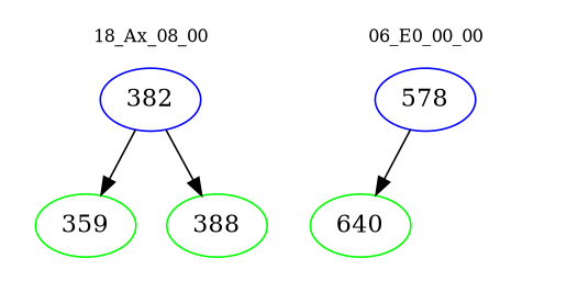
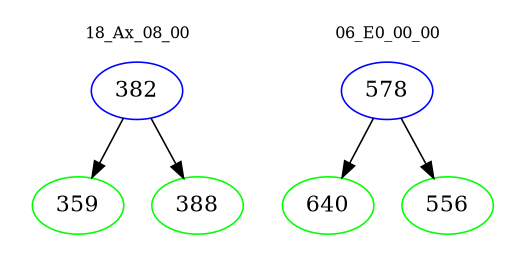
  digraph {
    node [color=green]
    edge [color=black]
    n1 [color=blue label=382]
    n2 [label=359]
    n3 [label=388]
    n4 [color=blue label=578]
    n5 [label=640]
+   n6 [label=556]
    subgraph cluster_1 {
      color=white
      fontsize=10
      label="18_Ax_08_00"
      n1
      n2
      n3
    }
    subgraph cluster_2 {
      color=white
      fontsize=10
      label="06_E0_00_00"
      n4
      n5
+     n6
    }
    n1 -> n2
    n1 -> n3
    n4 -> n5
+   n4 -> n6
  }
